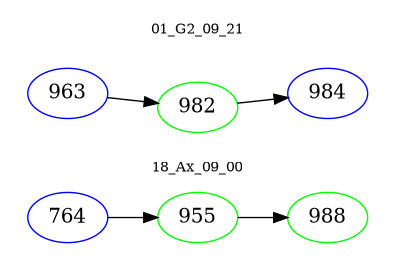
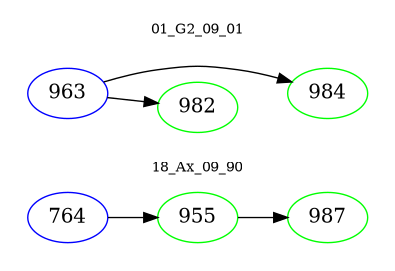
  digraph {
    rankdir=LR
    node [color=green]
    edge [color=black]
    n1 [color=blue label=764]
    n2 [label=955]
-   n3 [label=988]
+   n3 [label=987]
    n4 [color=blue label=963]
    n5 [label=982]
-   n6 [color=blue label=984]
+   n6 [label=984]
    subgraph cluster_1 {
      color=white
      fontsize=10
-     label="18_Ax_09_00"
+     label="18_Ax_09_90"
      n1
      n2
      n3
    }
    subgraph cluster_2 {
      color=white
      fontsize=10
-     label="01_G2_09_21"
+     label="01_G2_09_01"
      n4
      n5
      n6
    }
    n1 -> n2
    n2 -> n3
    n4 -> n5
-   n5 -> n6
+   n4 -> n6
  }
